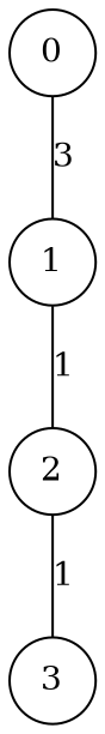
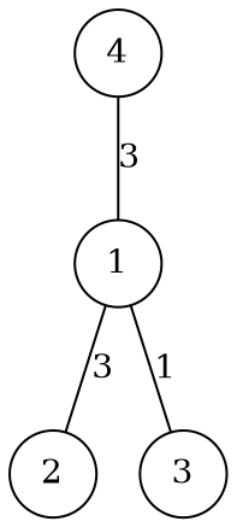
  graph {
    node [shape=circle]
-   0
+   0 [label=4]
    1
    2
    3
    0 -- 1 [label=3]
-   1 -- 2 [label=1]
-   2 -- 3 [label=1]
+   1 -- 2 [label=3]
+   1 -- 3 [label=1]
  }
